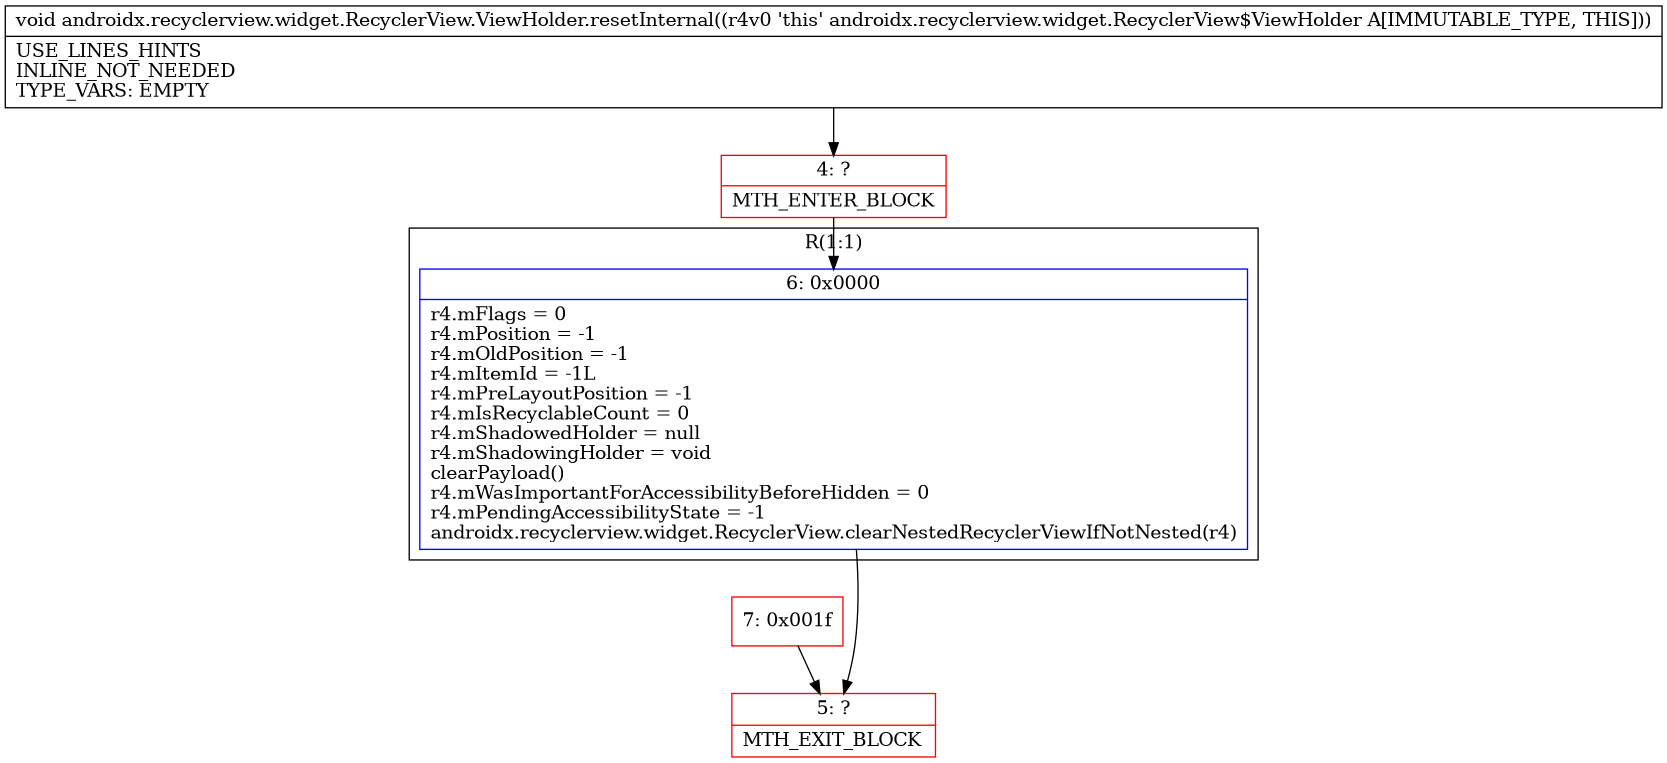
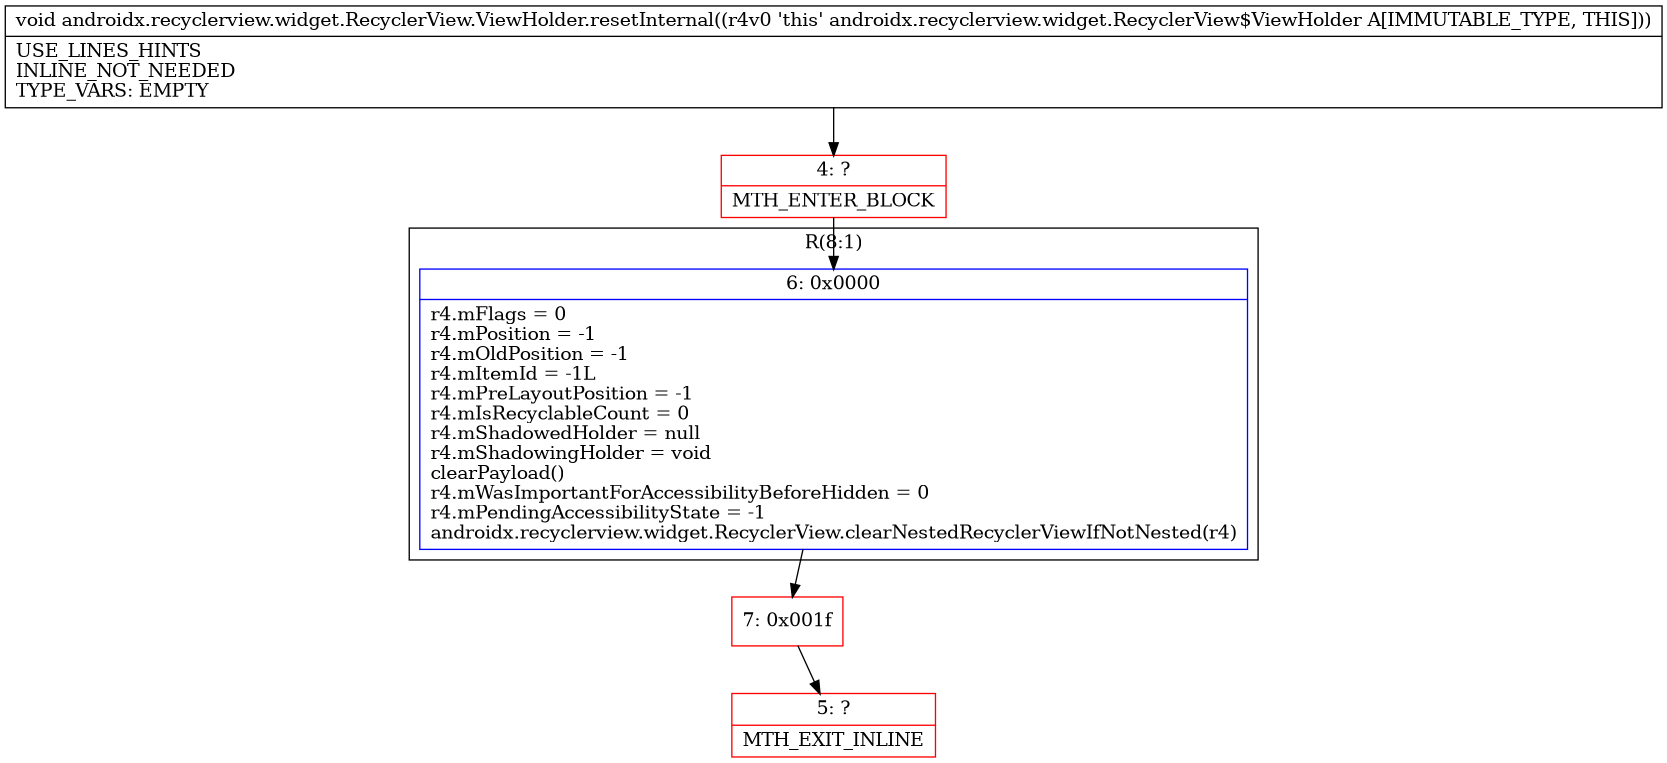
  digraph {
    node [color=red shape=record]
    n1 [color=blue label="{6\:\ 0x0000|r4.mFlags = 0\lr4.mPosition = \-1\lr4.mOldPosition = \-1\lr4.mItemId = \-1L\lr4.mPreLayoutPosition = \-1\lr4.mIsRecyclableCount = 0\lr4.mShadowedHolder = null\lr4.mShadowingHolder = void\lclearPayload()\lr4.mWasImportantForAccessibilityBeforeHidden = 0\lr4.mPendingAccessibilityState = \-1\landroidx.recyclerview.widget.RecyclerView.clearNestedRecyclerViewIfNotNested(r4)\l}"]
    n2 [label="{7\:\ 0x001f}"]
-   n3 [label="{5\:\ ?|MTH_EXIT_BLOCK\l}"]
+   n3 [label="{5\:\ ?|MTH_EXIT_INLINE\l}"]
    n4 [label="{4\:\ ?|MTH_ENTER_BLOCK\l}"]
    n5 [label="{void androidx.recyclerview.widget.RecyclerView.ViewHolder.resetInternal((r4v0 'this' androidx.recyclerview.widget.RecyclerView$ViewHolder A[IMMUTABLE_TYPE, THIS]))  | USE_LINES_HINTS\lINLINE_NOT_NEEDED\lTYPE_VARS: EMPTY\l}" color=""]
    subgraph cluster_1 {
-     label="R(1:1)"
+     label="R(8:1)"
      n1
    }
-   n1 -> n3
+   n1 -> n2
    n2 -> n3
    n4 -> n1
    n5 -> n4
  }
